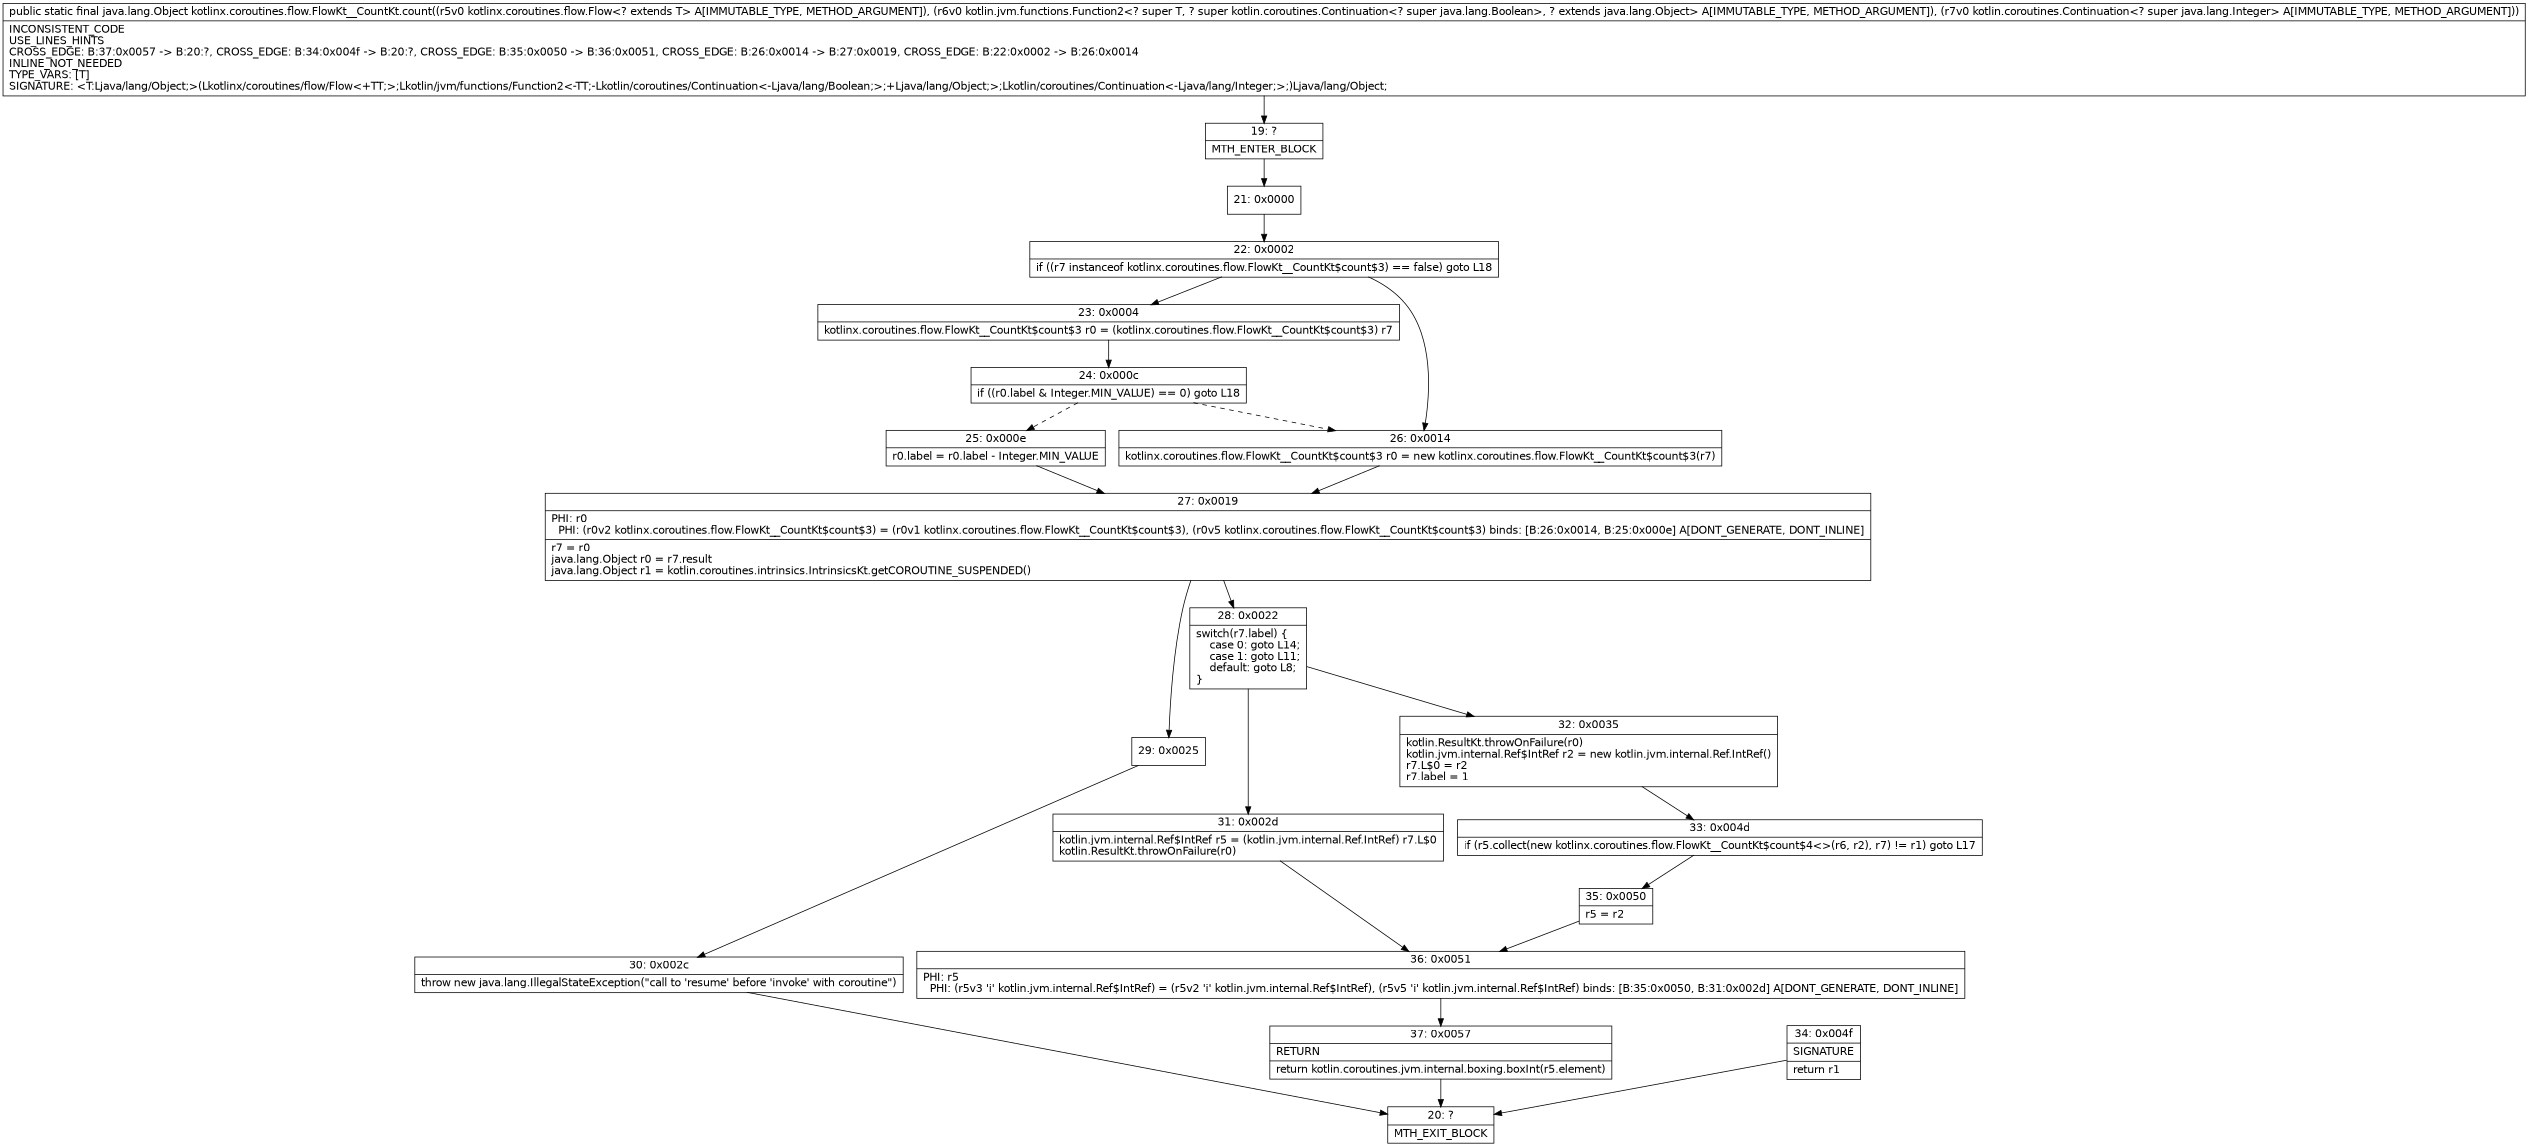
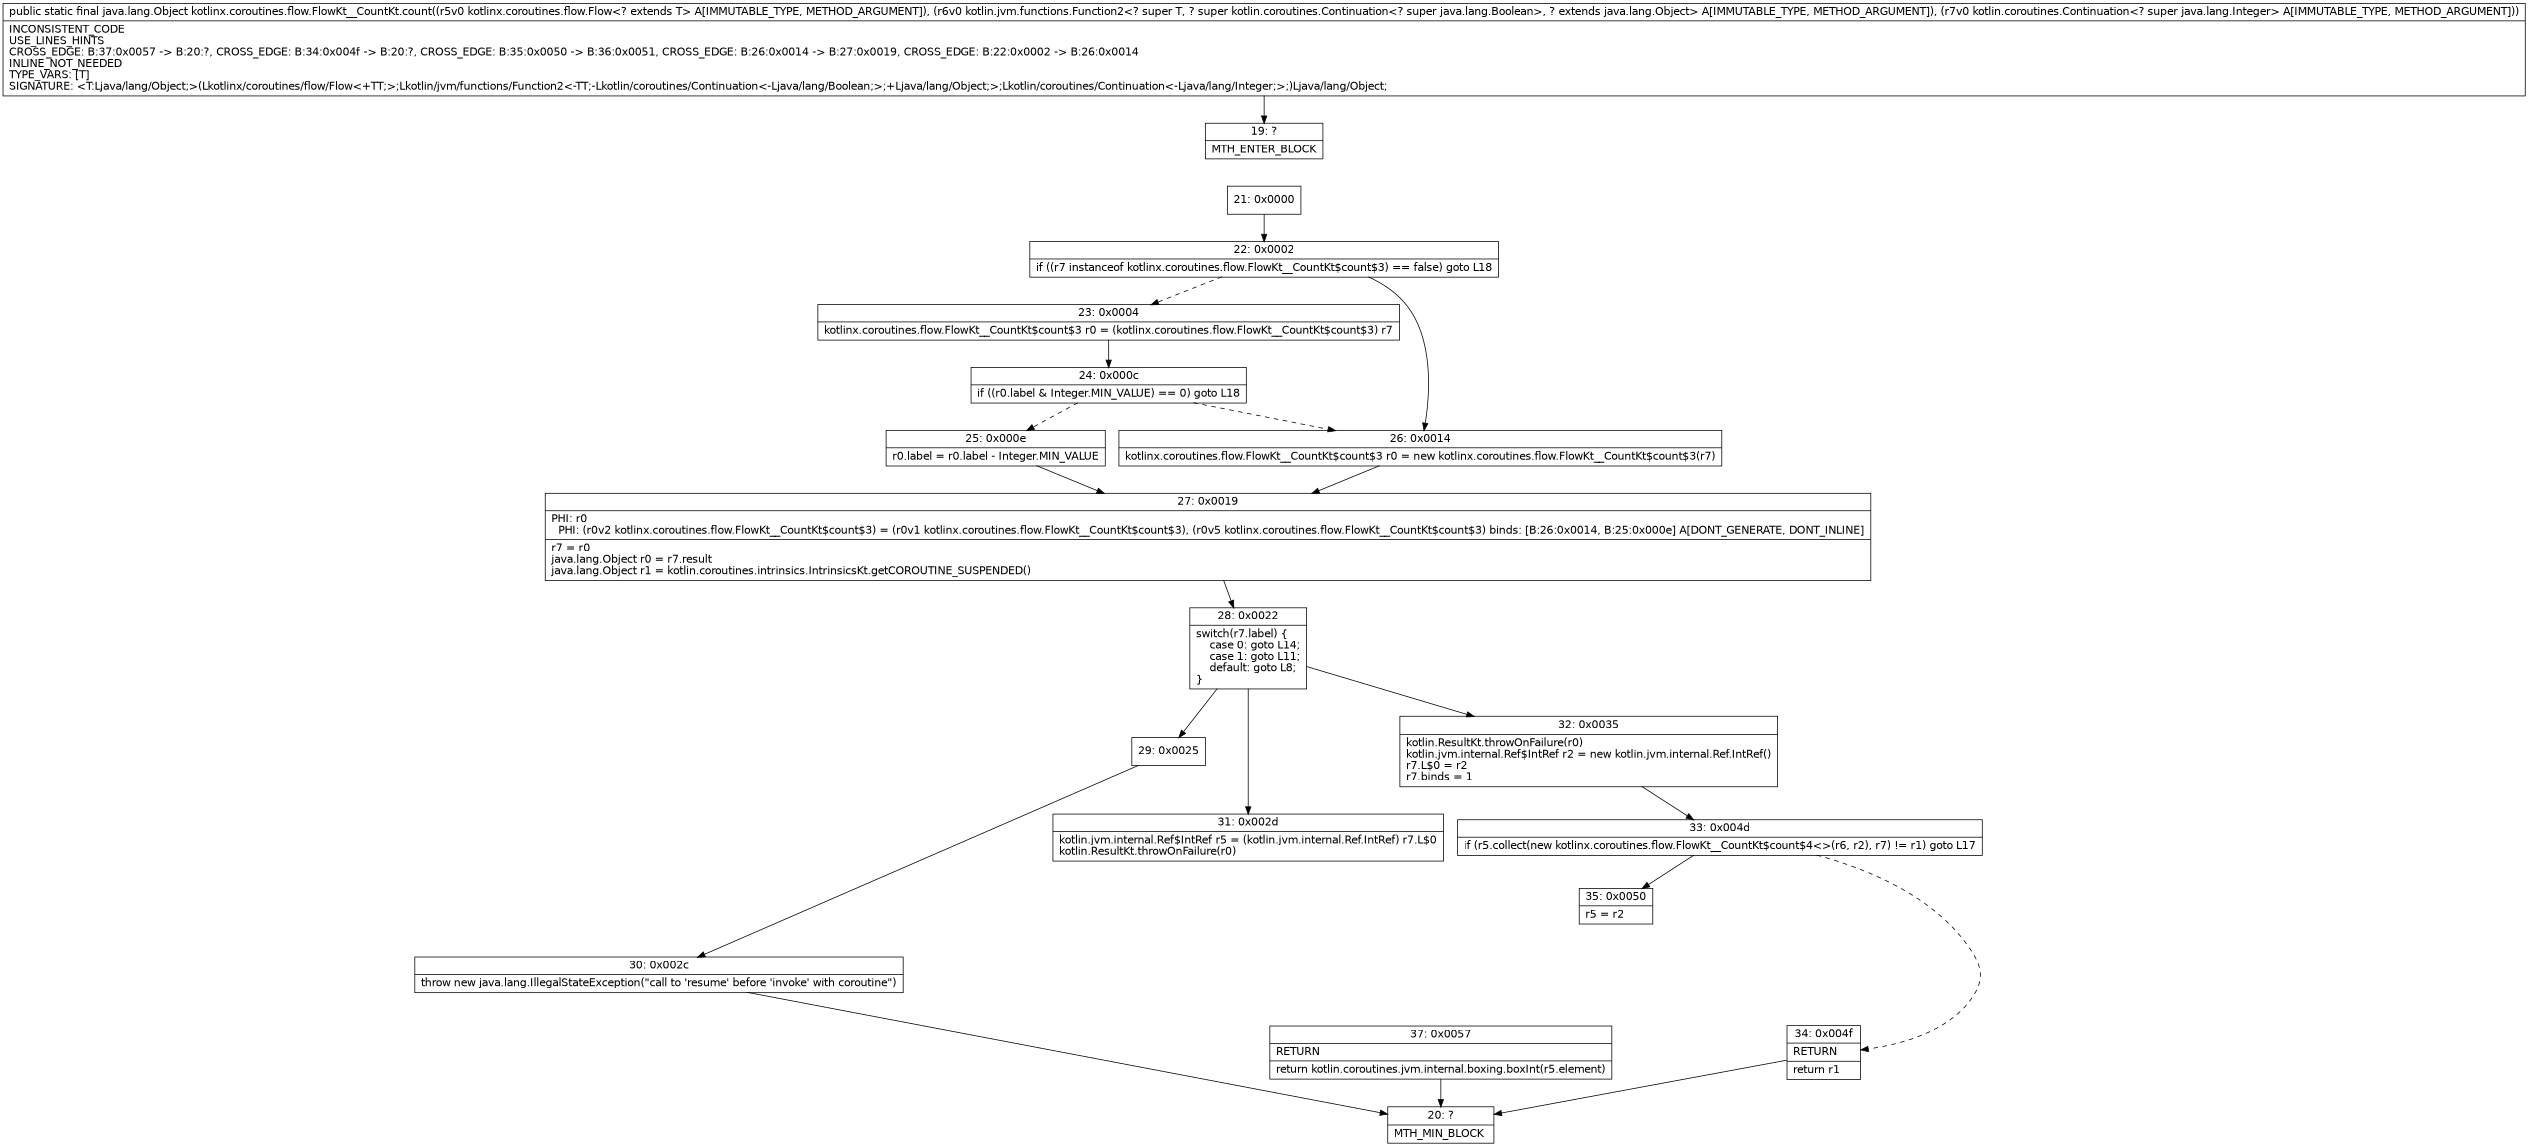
  digraph {
    fontname="DejaVu Sans"
    node [fontname="DejaVu Sans" shape=record]
    edge [fontname="DejaVu Sans"]
    n1 [label="{19\:\ ?|MTH_ENTER_BLOCK\l}"]
    n2 [label="{21\:\ 0x0000}"]
    n3 [label="{22\:\ 0x0002|if ((r7 instanceof kotlinx.coroutines.flow.FlowKt__CountKt$count$3) == false) goto L18\l}"]
    n4 [label="{23\:\ 0x0004|kotlinx.coroutines.flow.FlowKt__CountKt$count$3 r0 = (kotlinx.coroutines.flow.FlowKt__CountKt$count$3) r7\l}"]
    n5 [label="{26\:\ 0x0014|kotlinx.coroutines.flow.FlowKt__CountKt$count$3 r0 = new kotlinx.coroutines.flow.FlowKt__CountKt$count$3(r7)\l}"]
    n6 [label="{24\:\ 0x000c|if ((r0.label & Integer.MIN_VALUE) == 0) goto L18\l}"]
    n7 [label="{27\:\ 0x0019|PHI: r0 \l  PHI: (r0v2 kotlinx.coroutines.flow.FlowKt__CountKt$count$3) = (r0v1 kotlinx.coroutines.flow.FlowKt__CountKt$count$3), (r0v5 kotlinx.coroutines.flow.FlowKt__CountKt$count$3) binds: [B:26:0x0014, B:25:0x000e] A[DONT_GENERATE, DONT_INLINE]\l|r7 = r0\ljava.lang.Object r0 = r7.result\ljava.lang.Object r1 = kotlin.coroutines.intrinsics.IntrinsicsKt.getCOROUTINE_SUSPENDED()\l}"]
    n8 [label="{25\:\ 0x000e|r0.label = r0.label \- Integer.MIN_VALUE\l}"]
    n9 [label="{28\:\ 0x0022|switch(r7.label) \{\l    case 0: goto L14;\l    case 1: goto L11;\l    default: goto L8;\l\}\l}"]
    n10 [label="{29\:\ 0x0025}"]
    n11 [label="{31\:\ 0x002d|kotlin.jvm.internal.Ref$IntRef r5 = (kotlin.jvm.internal.Ref.IntRef) r7.L$0\lkotlin.ResultKt.throwOnFailure(r0)\l}"]
-   n12 [label="{32\:\ 0x0035|kotlin.ResultKt.throwOnFailure(r0)\lkotlin.jvm.internal.Ref$IntRef r2 = new kotlin.jvm.internal.Ref.IntRef()\lr7.L$0 = r2\lr7.label = 1\l}"]
+   n12 [label="{32\:\ 0x0035|kotlin.ResultKt.throwOnFailure(r0)\lkotlin.jvm.internal.Ref$IntRef r2 = new kotlin.jvm.internal.Ref.IntRef()\lr7.L$0 = r2\lr7.binds = 1\l}"]
    n13 [label="{30\:\ 0x002c|throw new java.lang.IllegalStateException(\"call to 'resume' before 'invoke' with coroutine\")\l}"]
-   n14 [label="{36\:\ 0x0051|PHI: r5 \l  PHI: (r5v3 'i' kotlin.jvm.internal.Ref$IntRef) = (r5v2 'i' kotlin.jvm.internal.Ref$IntRef), (r5v5 'i' kotlin.jvm.internal.Ref$IntRef) binds: [B:35:0x0050, B:31:0x002d] A[DONT_GENERATE, DONT_INLINE]\l}"]
    n15 [label="{33\:\ 0x004d|if (r5.collect(new kotlinx.coroutines.flow.FlowKt__CountKt$count$4\<\>(r6, r2), r7) != r1) goto L17\l}"]
-   n16 [label="{20\:\ ?|MTH_EXIT_BLOCK\l}"]
+   n16 [label="{20\:\ ?|MTH_MIN_BLOCK\l}"]
    n17 [label="{37\:\ 0x0057|RETURN\l|return kotlin.coroutines.jvm.internal.boxing.boxInt(r5.element)\l}"]
-   n18 [label="{34\:\ 0x004f|SIGNATURE\l|return r1\l}"]
+   n18 [label="{34\:\ 0x004f|RETURN\l|return r1\l}"]
    n19 [label="{35\:\ 0x0050|r5 = r2\l}"]
    n20 [label="{public static final java.lang.Object kotlinx.coroutines.flow.FlowKt__CountKt.count((r5v0 kotlinx.coroutines.flow.Flow\<? extends T\> A[IMMUTABLE_TYPE, METHOD_ARGUMENT]), (r6v0 kotlin.jvm.functions.Function2\<? super T, ? super kotlin.coroutines.Continuation\<? super java.lang.Boolean\>, ? extends java.lang.Object\> A[IMMUTABLE_TYPE, METHOD_ARGUMENT]), (r7v0 kotlin.coroutines.Continuation\<? super java.lang.Integer\> A[IMMUTABLE_TYPE, METHOD_ARGUMENT]))  | INCONSISTENT_CODE\lUSE_LINES_HINTS\lCROSS_EDGE: B:37:0x0057 \-\> B:20:?, CROSS_EDGE: B:34:0x004f \-\> B:20:?, CROSS_EDGE: B:35:0x0050 \-\> B:36:0x0051, CROSS_EDGE: B:26:0x0014 \-\> B:27:0x0019, CROSS_EDGE: B:22:0x0002 \-\> B:26:0x0014\lINLINE_NOT_NEEDED\lTYPE_VARS: [T]\lSIGNATURE: \<T:Ljava\/lang\/Object;\>(Lkotlinx\/coroutines\/flow\/Flow\<+TT;\>;Lkotlin\/jvm\/functions\/Function2\<\-TT;\-Lkotlin\/coroutines\/Continuation\<\-Ljava\/lang\/Boolean;\>;+Ljava\/lang\/Object;\>;Lkotlin\/coroutines\/Continuation\<\-Ljava\/lang\/Integer;\>;)Ljava\/lang\/Object;\l}"]
-   n1 -> n2
    n2 -> n3
-   n3 -> n4 [style=solid]
+   n3 -> n4 [style=dashed]
    n3 -> n5
    n4 -> n6
    n5 -> n7
    n6 -> n5 [style=dashed]
    n6 -> n8 [style=dashed]
    n7 -> n9
    n8 -> n7
-   n7 -> n10
+   n9 -> n10
    n9 -> n11
    n9 -> n12
    n10 -> n13
-   n11 -> n14
    n12 -> n15
    n13 -> n16
-   n14 -> n17
+   n15 -> n18 [style=dashed]
    n15 -> n19
    n17 -> n16
    n18 -> n16
-   n19 -> n14
    n20 -> n1
  }
